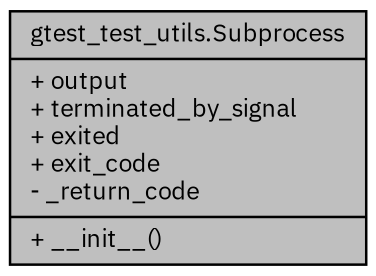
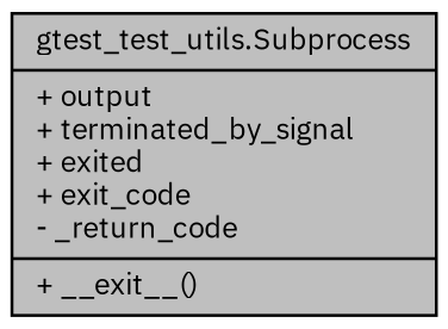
  digraph {
    fontname="IBM Plex Sans"
-   n1 [color=black fillcolor=grey75 fontcolor=black fontname="IBM Plex Sans" fontsize=10 height=0.2 label="{gtest_test_utils.Subprocess\n|+ output\l+ terminated_by_signal\l+ exited\l+ exit_code\l- _return_code\l|+ __init__()\l}" shape=record style=filled width=0.4]
+   n1 [color=black fillcolor=grey75 fontcolor=black fontname="IBM Plex Sans" fontsize=10 height=0.2 label="{gtest_test_utils.Subprocess\n|+ output\l+ terminated_by_signal\l+ exited\l+ exit_code\l- _return_code\l|+ __exit__()\l}" shape=record style=filled width=0.4]
  }
